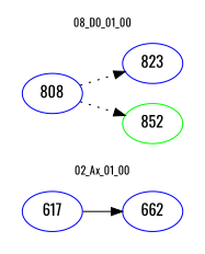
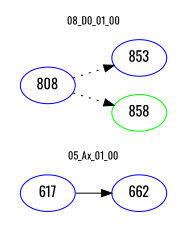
  digraph {
    fontname=Oswald
    rankdir=LR
    node [color=blue fontname=Oswald]
    edge [color=black fontname=Oswald style=dotted]
    n1 [label=617]
    n2 [label=662]
    n3 [label=808]
-   n4 [color=green label=852]
-   n5 [label=823]
+   n4 [color=green label=858]
+   n5 [label=853]
    subgraph cluster_1 {
      color=white
      fontsize=10
-     label="02_Ax_01_00"
+     label="05_Ax_01_00"
      n1
      n2
    }
    subgraph cluster_2 {
      color=white
      fontsize=10
      label="08_D0_01_00"
      n3
      n4
      n5
    }
    n1 -> n2 [style=solid]
    n3 -> n4
    n3 -> n5
  }
